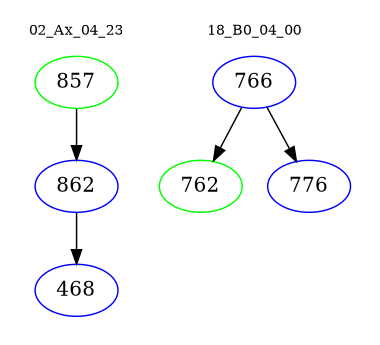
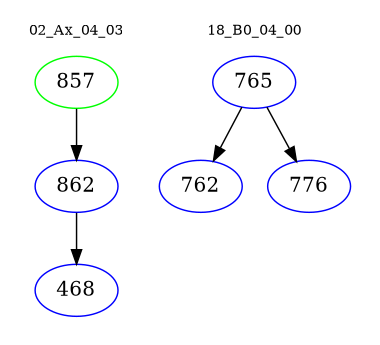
  digraph {
    node [color=blue]
    edge [color=black]
    n1 [color=green label=857]
    n2 [label=862]
    n3 [label=468]
-   n4 [color=green label=762]
-   n5 [label=766]
+   n4 [label=762]
+   n5 [label=765]
    n6 [label=776]
    subgraph cluster_1 {
      color=white
      fontsize=10
-     label="02_Ax_04_23"
+     label="02_Ax_04_03"
      n1
      n2
      n3
    }
    subgraph cluster_2 {
      color=white
      fontsize=10
      label="18_B0_04_00"
      n4
      n5
      n6
    }
    n1 -> n2
    n2 -> n3
    n5 -> n4
    n5 -> n6
  }
